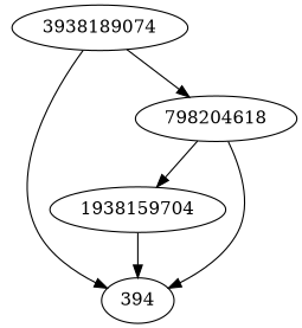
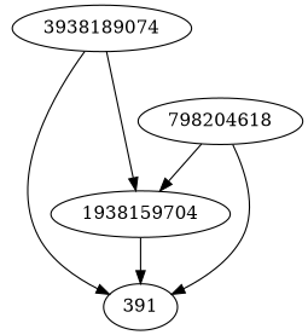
  strict digraph {
    1938159704
-   394
+   394 [label=391]
    n3 [label=798204618]
    n4 [label=3938189074]
    1938159704 -> 394
    n3 -> 1938159704
    n3 -> 394
    n4 -> 394
-   n4 -> n3
+   n4 -> 1938159704
  }
